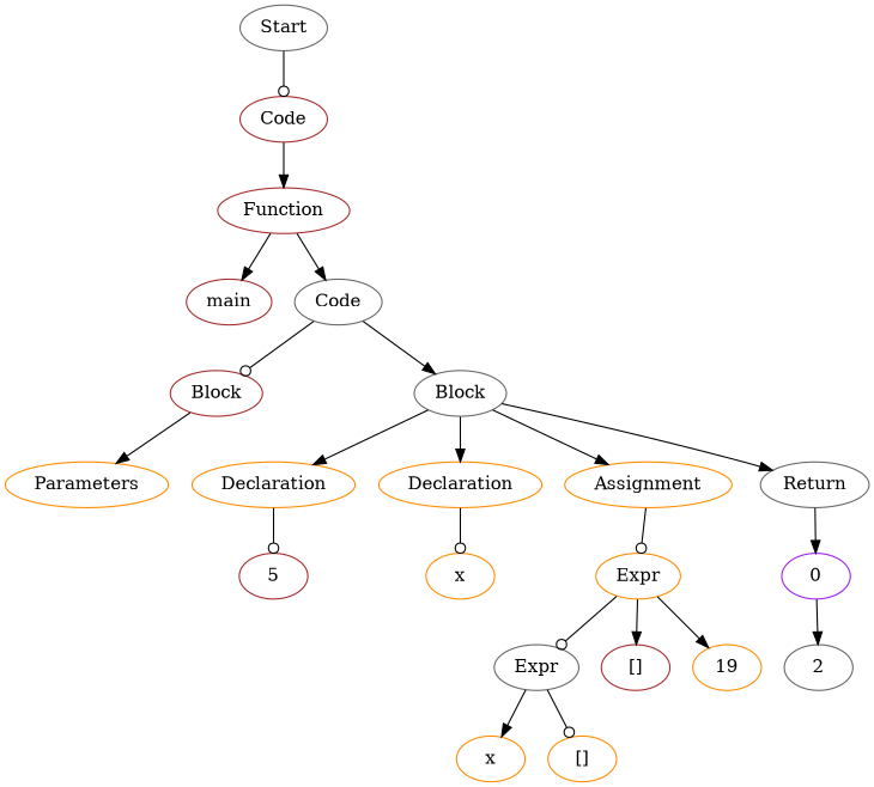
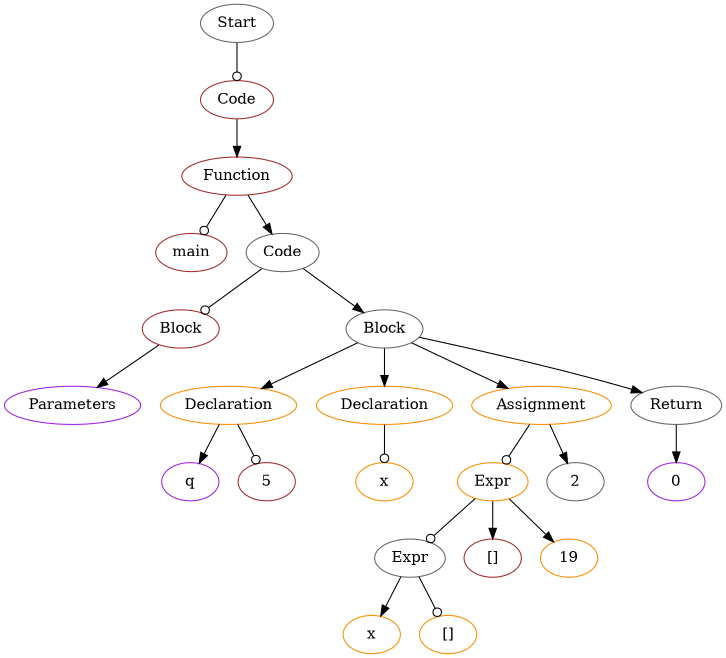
  digraph {
    node [color=darkorange]
    edge [arrowhead=normal]
    n1 [color=gray40 label=Start]
    n2 [color=brown label=Code]
    n3 [color=brown label=Function]
    n4 [color=brown label=main]
    n5 [color=gray40 label=Code]
    n6 [color=brown label=Block]
    n7 [color=gray40 label=Block]
-   n8 [label=Parameters]
+   n8 [color=purple label=Parameters]
    n9 [label=Declaration]
    n10 [label=Declaration]
    n11 [label=Assignment]
    n12 [color=gray40 label=Return]
+   n13 [color=purple label=q]
    n14 [color=brown label=5]
    n15 [label=x]
    n16 [label=Expr]
    n17 [color=gray40 label=2]
    n18 [color=purple label=0]
    n19 [color=gray40 label=Expr]
    n20 [color=brown label="[]"]
    n21 [label=19]
    n22 [label=x]
    n23 [label="[]"]
    n1 -> n2 [arrowhead=odot]
    n2 -> n3
-   n3 -> n4
+   n3 -> n4 [arrowhead=odot]
    n3 -> n5
    n5 -> n6 [arrowhead=odot]
    n5 -> n7
    n6 -> n8
    n7 -> n9
    n7 -> n10
    n7 -> n11
    n7 -> n12
+   n9 -> n13
    n9 -> n14 [arrowhead=odot]
    n10 -> n15 [arrowhead=odot]
    n11 -> n16 [arrowhead=odot]
-   n18 -> n17
+   n11 -> n17
    n12 -> n18
    n16 -> n19 [arrowhead=odot]
    n16 -> n20
    n16 -> n21
    n19 -> n22
    n19 -> n23 [arrowhead=odot]
  }
